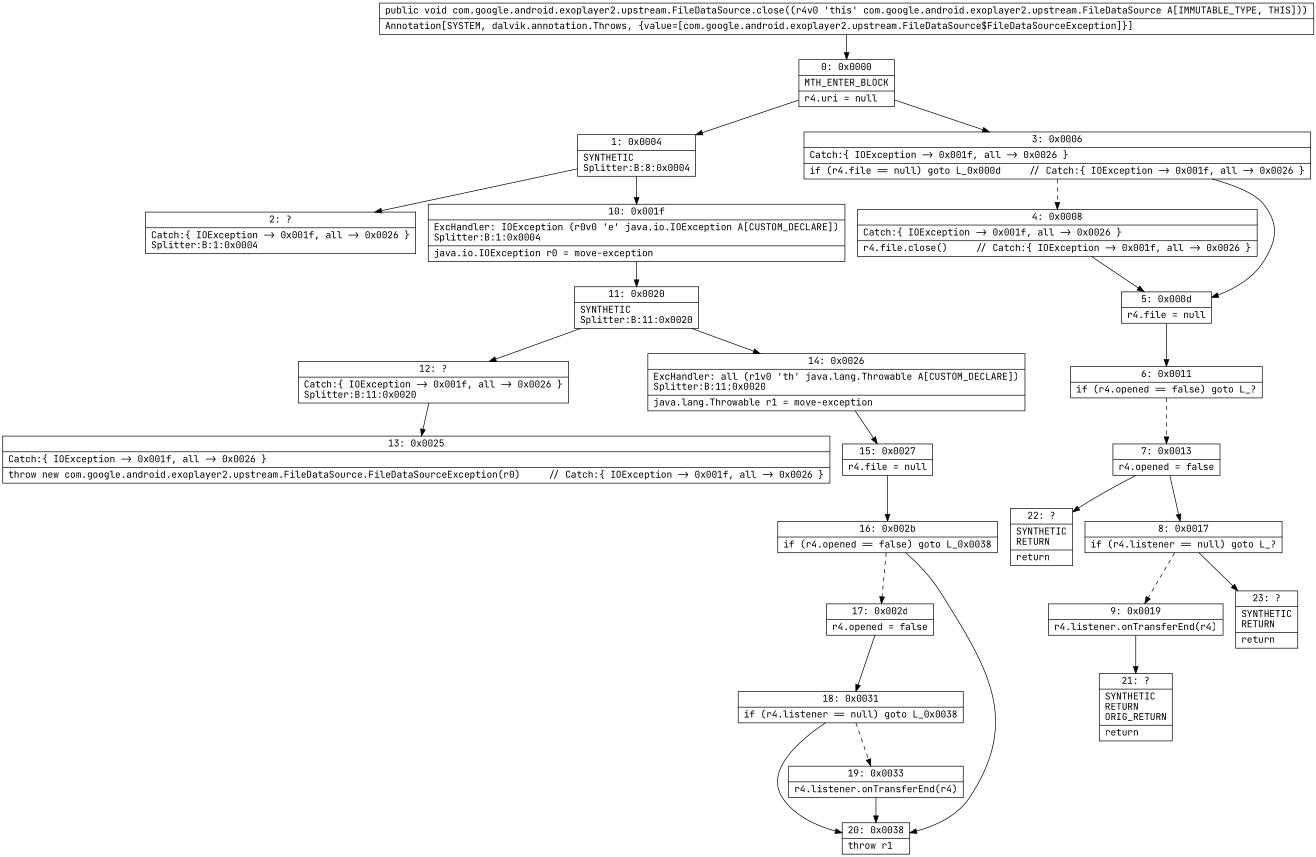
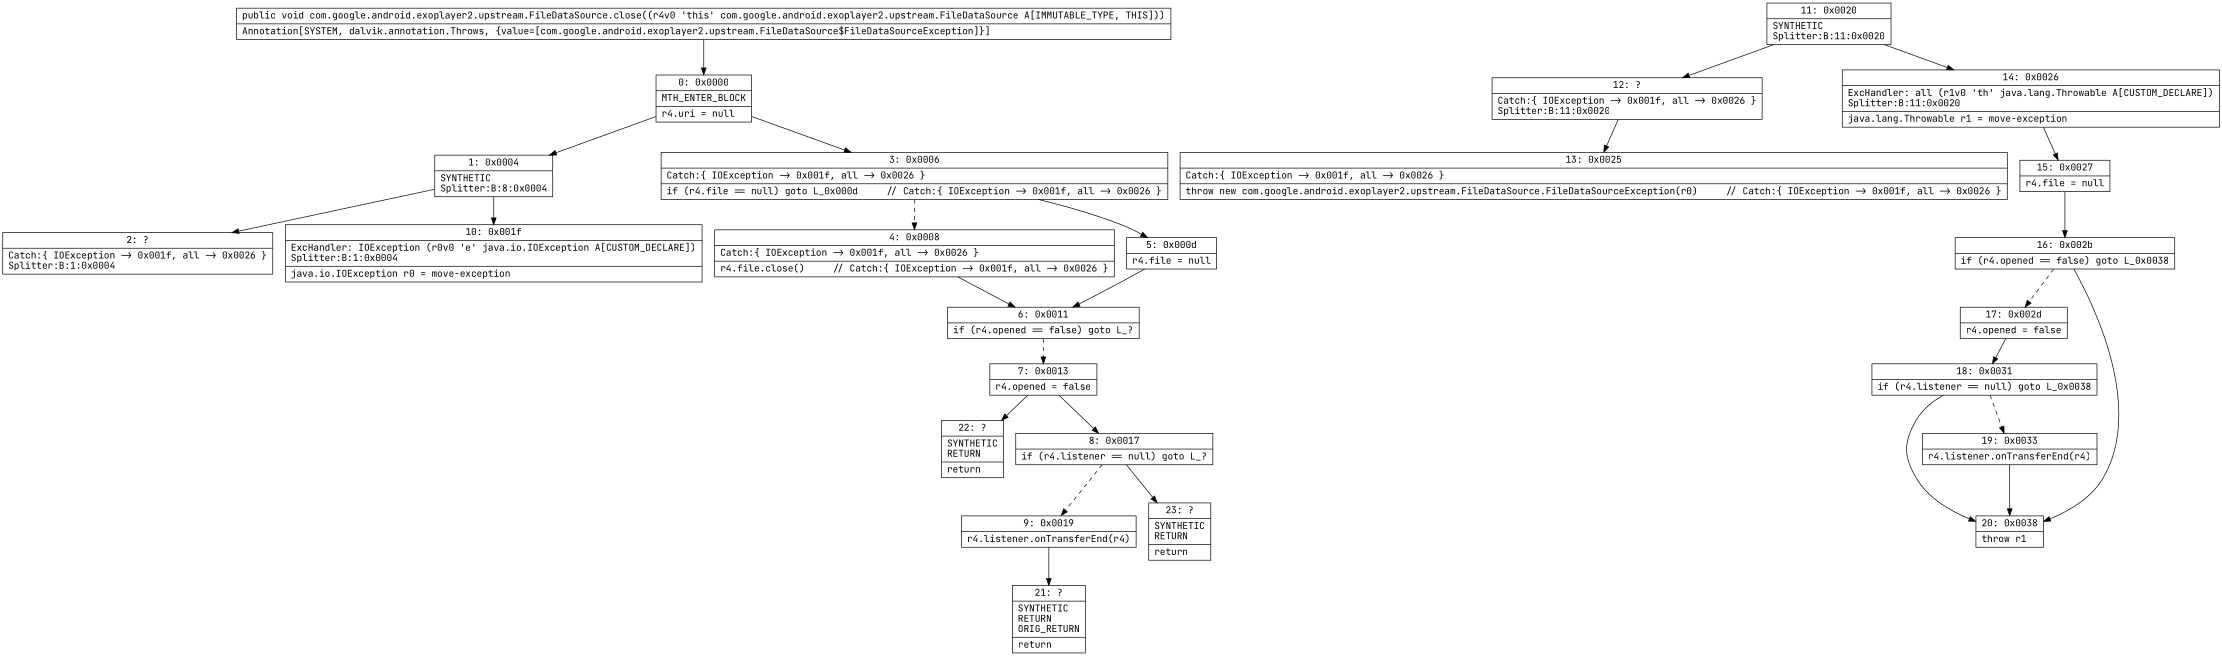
  digraph {
    fontname="JetBrains Mono"
    node [fontname="JetBrains Mono" shape=record]
    edge [fontname="JetBrains Mono"]
    n1 [label="{0\:\ 0x0000|MTH_ENTER_BLOCK\l|r4.uri = null\l}"]
    n2 [label="{1\:\ 0x0004|SYNTHETIC\lSplitter:B:8:0x0004\l}"]
    n3 [label="{3\:\ 0x0006|Catch:\{ IOException \-\> 0x001f, all \-\> 0x0026 \}\l|if (r4.file == null) goto L_0x000d     \/\/ Catch:\{ IOException \-\> 0x001f, all \-\> 0x0026 \}\l}"]
    n4 [label="{2\:\ ?|Catch:\{ IOException \-\> 0x001f, all \-\> 0x0026 \}\lSplitter:B:1:0x0004\l}"]
    n5 [label="{10\:\ 0x001f|ExcHandler: IOException (r0v0 'e' java.io.IOException A[CUSTOM_DECLARE])\lSplitter:B:1:0x0004\l|java.io.IOException r0 = move\-exception\l}"]
    n6 [label="{11\:\ 0x0020|SYNTHETIC\lSplitter:B:11:0x0020\l}"]
    n7 [label="{4\:\ 0x0008|Catch:\{ IOException \-\> 0x001f, all \-\> 0x0026 \}\l|r4.file.close()     \/\/ Catch:\{ IOException \-\> 0x001f, all \-\> 0x0026 \}\l}"]
    n8 [label="{5\:\ 0x000d|r4.file = null\l}"]
    n9 [label="{6\:\ 0x0011|if (r4.opened == false) goto L_?\l}"]
    n10 [label="{7\:\ 0x0013|r4.opened = false\l}"]
    n11 [label="{22\:\ ?|SYNTHETIC\lRETURN\l|return\l}"]
    n12 [label="{8\:\ 0x0017|if (r4.listener == null) goto L_?\l}"]
    n13 [label="{9\:\ 0x0019|r4.listener.onTransferEnd(r4)\l}"]
    n14 [label="{23\:\ ?|SYNTHETIC\lRETURN\l|return\l}"]
    n15 [label="{21\:\ ?|SYNTHETIC\lRETURN\lORIG_RETURN\l|return\l}"]
    n16 [label="{12\:\ ?|Catch:\{ IOException \-\> 0x001f, all \-\> 0x0026 \}\lSplitter:B:11:0x0020\l}"]
    n17 [label="{14\:\ 0x0026|ExcHandler: all (r1v0 'th' java.lang.Throwable A[CUSTOM_DECLARE])\lSplitter:B:11:0x0020\l|java.lang.Throwable r1 = move\-exception\l}"]
    n18 [label="{13\:\ 0x0025|Catch:\{ IOException \-\> 0x001f, all \-\> 0x0026 \}\l|throw new com.google.android.exoplayer2.upstream.FileDataSource.FileDataSourceException(r0)     \/\/ Catch:\{ IOException \-\> 0x001f, all \-\> 0x0026 \}\l}"]
    n19 [label="{15\:\ 0x0027|r4.file = null\l}"]
    n20 [label="{16\:\ 0x002b|if (r4.opened == false) goto L_0x0038\l}"]
    n21 [label="{17\:\ 0x002d|r4.opened = false\l}"]
    n22 [label="{20\:\ 0x0038|throw r1\l}"]
    n23 [label="{18\:\ 0x0031|if (r4.listener == null) goto L_0x0038\l}"]
    n24 [label="{19\:\ 0x0033|r4.listener.onTransferEnd(r4)\l}"]
    n25 [label="{public void com.google.android.exoplayer2.upstream.FileDataSource.close((r4v0 'this' com.google.android.exoplayer2.upstream.FileDataSource A[IMMUTABLE_TYPE, THIS]))  | Annotation[SYSTEM, dalvik.annotation.Throws, \{value=[com.google.android.exoplayer2.upstream.FileDataSource$FileDataSourceException]\}]\l}"]
    n1 -> n2
    n1 -> n3
    n2 -> n4
    n2 -> n5
    n3 -> n7 [style=dashed]
    n3 -> n8
-   n5 -> n6
    n6 -> n16
    n6 -> n17
-   n7 -> n8
+   n7 -> n9
    n8 -> n9
    n9 -> n10 [style=dashed]
    n10 -> n11
    n10 -> n12
    n12 -> n13 [style=dashed]
    n12 -> n14
    n13 -> n15
    n16 -> n18
    n17 -> n19
    n19 -> n20
    n20 -> n21 [style=dashed]
    n20 -> n22
    n21 -> n23
    n23 -> n22
    n23 -> n24 [style=dashed]
    n24 -> n22
    n25 -> n1
  }
